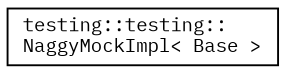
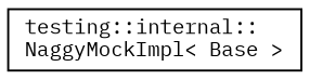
  digraph {
    rankdir=LR
    fontname="IBM Plex Mono"
-   n1 [color=black fillcolor=white fontname="IBM Plex Mono" fontsize=10 height=0.2 label="testing::testing::\lNaggyMockImpl\< Base \>" shape=record style=filled width=0.4]
+   n1 [color=black fillcolor=white fontname="IBM Plex Mono" fontsize=10 height=0.2 label="testing::internal::\lNaggyMockImpl\< Base \>" shape=record style=filled width=0.4]
  }
